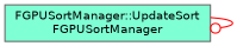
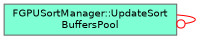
  digraph {
    rankdir=TB
-   n1 [color=gray40 fillcolor=aquamarine fontcolor=black fontname=Helvetica fontsize=10 height=0.2 label="FGPUSortManager::UpdateSort\lFGPUSortManager" shape=box style=filled width=0.4]
+   n1 [color=gray40 fillcolor=aquamarine fontcolor=black fontname=Helvetica fontsize=10 height=0.2 label="FGPUSortManager::UpdateSort\lBuffersPool" shape=box style=filled width=0.4]
    n1 -> n1 [color=red fontname=Helvetica fontsize=10 labelfontname=Helvetica labelfontsize=10 style=solid arrowhead=odot]
  }
